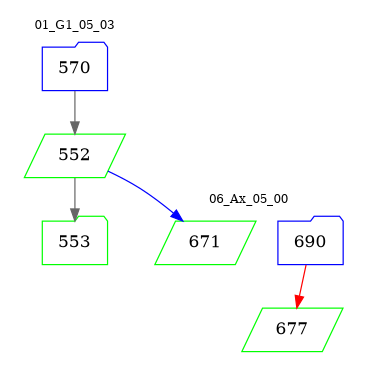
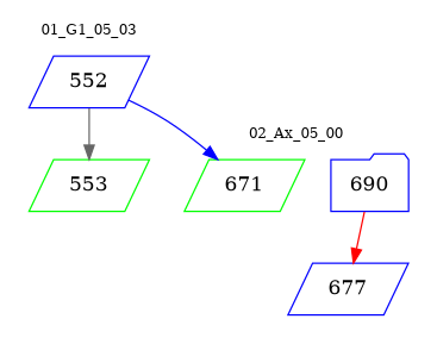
  digraph {
    node [color=blue shape=folder]
    edge [color=gray40]
    n1 [label=690]
-   n2 [color=green label=677 shape=parallelogram]
+   n2 [label=677 shape=parallelogram]
    n3 [color=green label=671 shape=parallelogram]
-   n4 [label=570]
-   n5 [color=green label=552 shape=parallelogram]
-   n6 [color=green label=553]
+   n5 [label=552 shape=parallelogram]
+   n6 [color=green label=553 shape=parallelogram]
    subgraph cluster_1 {
      color=white
      fontsize=10
-     label="06_Ax_05_00"
+     label="02_Ax_05_00"
      n1
      n2
      n3
    }
    subgraph cluster_2 {
      color=white
      fontsize=10
      label="01_G1_05_03"
-     n4
      n5
      n6
    }
    n1 -> n2 [color=red]
-   n4 -> n5
    n5 -> n3 [color=blue]
    n5 -> n6
  }
